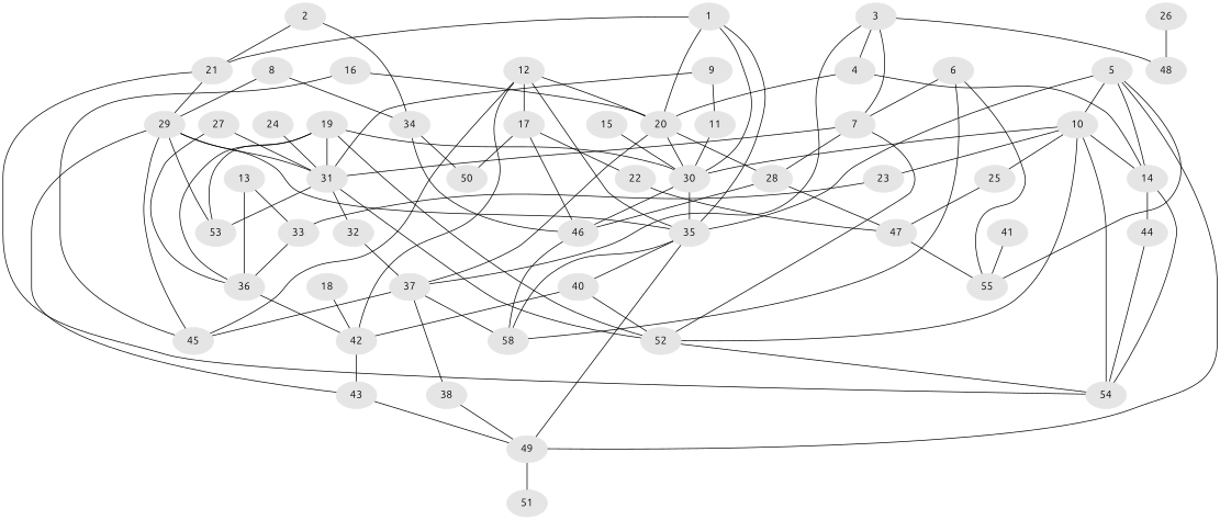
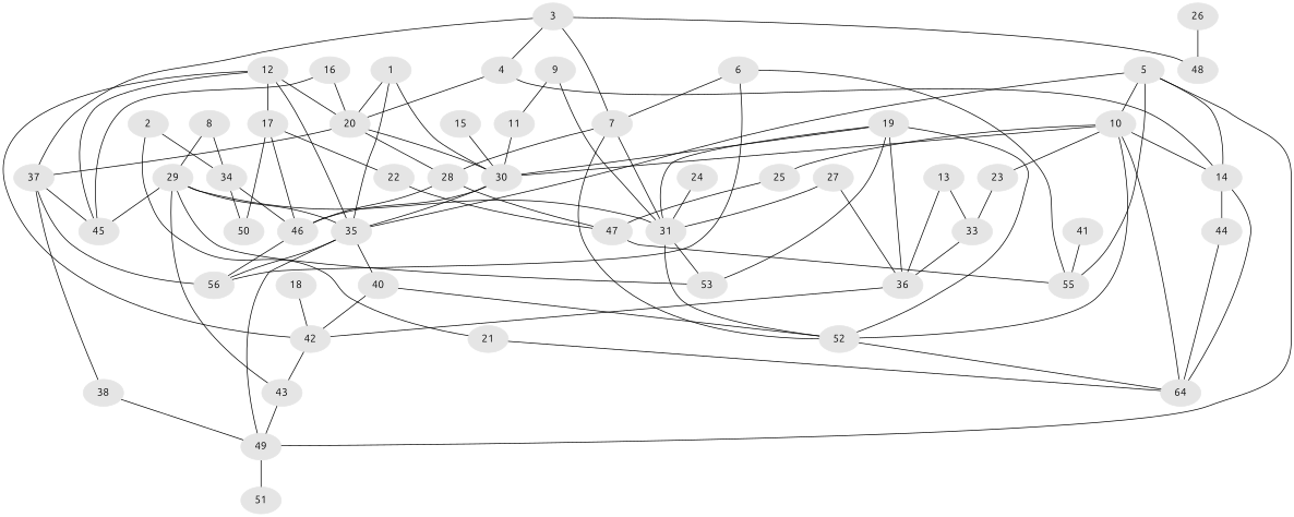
  graph {
    fontname=Ubuntu
    node [color=gray90 fontname=Ubuntu style=filled]
    edge [fontname=Ubuntu weight=1.0]
    1
    20
    21
    30
    35
    37
    28
    29
-   54
+   54 [label=64]
    46
    49
-   56 [label=58]
+   56
    40
    2
    34
    50
    3
    4
    7
    48
    14
    31
    52
    45
    38
    44
    5
    10
    55
    23
    25
    51
    6
    47
    53
-   32
    8
    43
    9
    11
    33
    12
    17
    42
    22
    13
    36
    15
    16
    18
    19
    24
    26
    27
    41
    1 -- 20
-   1 -- 21
    1 -- 30
    1 -- 35
    20 -- 30
    20 -- 37
    20 -- 28
-   21 -- 29
    21 -- 54
    30 -- 35
    30 -- 46
    35 -- 49
    35 -- 56
    35 -- 40
    37 -- 56
    37 -- 45
    37 -- 38
    28 -- 46
    28 -- 47
    29 -- 35
    29 -- 31
    29 -- 45
    29 -- 53
    29 -- 43
    46 -- 56
    49 -- 51
    40 -- 52
    40 -- 42
    2 -- 21
    2 -- 34
    34 -- 46
    34 -- 50
    3 -- 37
    3 -- 4
    3 -- 7
    3 -- 48
    4 -- 20
    4 -- 14
    7 -- 28
    7 -- 31 [weight=2.0]
    7 -- 52
    14 -- 54
    14 -- 44 [weight=2.0]
    31 -- 52 [weight=2.0]
    31 -- 53
-   31 -- 32
    52 -- 54
    38 -- 49
    44 -- 54
    5 -- 35
    5 -- 49
    5 -- 14
    5 -- 10
    5 -- 55
    10 -- 30
    10 -- 54
    10 -- 14
    10 -- 52
    10 -- 23
    10 -- 25
    23 -- 33
    25 -- 47
    6 -- 56
    6 -- 7
    6 -- 55
    47 -- 55
-   32 -- 37
    8 -- 29
    8 -- 34
    43 -- 49
    9 -- 31
    9 -- 11
    11 -- 30
    33 -- 36
    12 -- 20
    12 -- 35
    12 -- 45
    12 -- 17
    12 -- 42
    17 -- 46
    17 -- 50 [weight=2.0]
    17 -- 22
    42 -- 43
    22 -- 47
    13 -- 33
    13 -- 36
    36 -- 42
    15 -- 30
    16 -- 20
    16 -- 45
    18 -- 42
    19 -- 30
    19 -- 31
    19 -- 52 [weight=2.0]
    19 -- 53
    19 -- 36
    24 -- 31
    26 -- 48
    27 -- 31
    27 -- 36
    41 -- 55
  }
